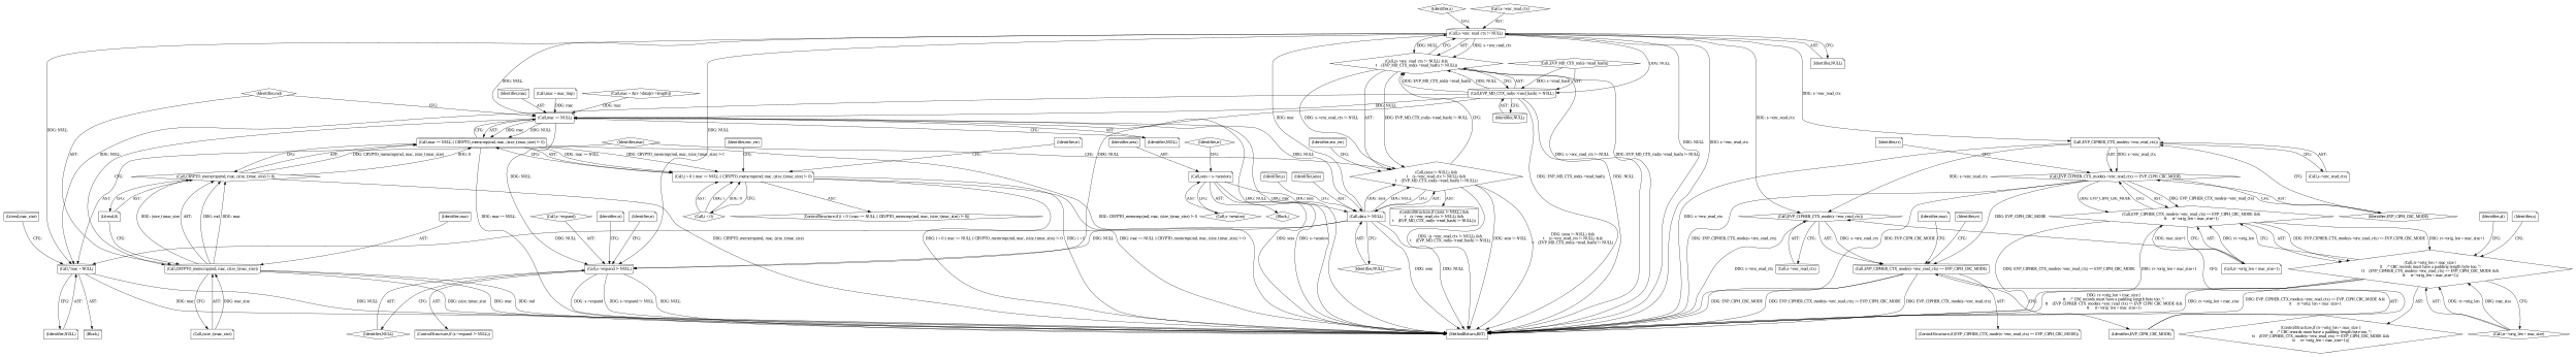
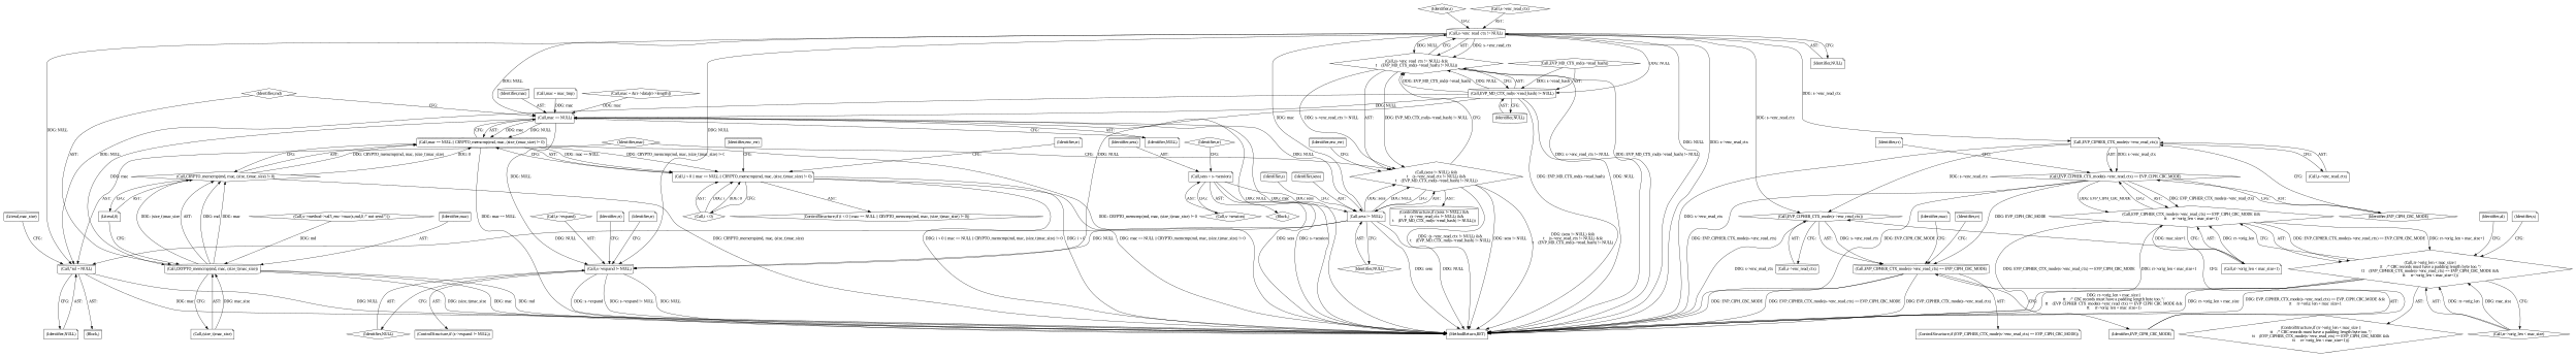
  digraph {
    fontname="PT Serif"
    node [fontname="PT Serif" shape=diamond]
    edge [fontname="PT Serif"]
    n1 [label="(Call,s->enc_read_ctx != NULL)" shape=cylinder]
    n2 [label="(Call,(s->enc_read_ctx != NULL) &&\n\t    (EVP_MD_CTX_md(s->read_hash) != NULL))"]
    n3 [label="(Call,EVP_MD_CTX_md(s->read_hash) != NULL)" shape=cylinder]
-   n4 [label="(Call,*mac = NULL)" shape=cylinder]
+   n4 [label="(Call,*ssl = NULL)" shape=cylinder]
    n5 [label="(Call,mac == NULL)" shape=note]
    n6 [label="(Call,s->expand != NULL)" shape=cylinder]
    n7 [label="(Call,EVP_CIPHER_CTX_mode(s->enc_read_ctx))" shape=note]
    n8 [label="(Call,EVP_CIPHER_CTX_mode(s->enc_read_ctx))"]
    n9 [label="(MethodReturn,RET)" shape=note]
    n10 [label="(Identifier,NULL)" shape=note]
    n11 [label="(Call,(sess != NULL) &&\n\t    (s->enc_read_ctx != NULL) &&\n\t    (EVP_MD_CTX_md(s->read_hash) != NULL))"]
    n12 [label="(Identifier,NULL)" shape=cylinder]
    n13 [label="(Block,)" shape=cylinder]
    n14 [label="(Identifier,NULL)" shape=note]
-   n15 [label="(Call,data != NULL)" shape=note]
+   n15 [label="(Call,sess != NULL)" shape=note]
    n16 [label="(Call,mac == NULL || CRYPTO_memcmp(md, mac, (size_t)mac_size) != 0)" shape=cylinder]
    n17 [label="(Call,CRYPTO_memcmp(md, mac, (size_t)mac_size))" shape=cylinder]
    n18 [label="(Identifier,NULL)" shape=note]
    n19 [label="(ControlStructure,if (s->expand != NULL))" shape=cylinder]
    n20 [label="(Identifier,NULL)"]
    n21 [label="(Call,EVP_CIPHER_CTX_mode(s->enc_read_ctx) == EVP_CIPH_CBC_MODE)"]
    n22 [label="(Call,s->enc_read_ctx)" shape=note]
    n23 [label="(Call,EVP_CIPHER_CTX_mode(s->enc_read_ctx) == EVP_CIPH_CBC_MODE)" shape=cylinder]
    n24 [label="(Call,s->enc_read_ctx)" shape=cylinder]
    n25 [label="(Identifier,NULL)"]
    n26 [label="(ControlStructure,if ((sess != NULL) &&\n\t    (s->enc_read_ctx != NULL) &&\n\t    (EVP_MD_CTX_md(s->read_hash) != NULL)))" shape=cylinder]
    n27 [label="(Call,sess = s->session)" shape=note]
    n28 [label="(Block,)"]
    n29 [label="(Call,s->session)"]
    n30 [label="(Call,i < 0 || mac == NULL || CRYPTO_memcmp(md, mac, (size_t)mac_size) != 0)" shape=note]
    n31 [label="(Call,CRYPTO_memcmp(md, mac, (size_t)mac_size) != 0)"]
    n32 [label="(Call,(size_t)mac_size)" shape=note]
    n33 [label="(Call,i < 0)"]
    n34 [label="(ControlStructure,if (i < 0 || mac == NULL || CRYPTO_memcmp(md, mac, (size_t)mac_size) != 0))"]
    n35 [label="(Literal,0)" shape=note]
    n36 [label="(Call,EVP_CIPHER_CTX_mode(s->enc_read_ctx) == EVP_CIPH_CBC_MODE &&\n\t\t     rr->orig_len < mac_size+1)"]
    n37 [label="(Identifier,EVP_CIPH_CBC_MODE)"]
    n38 [label="(Call,rr->orig_len < mac_size ||\n\t\t    /* CBC records must have a padding length byte too. */\n\t\t    (EVP_CIPHER_CTX_mode(s->enc_read_ctx) == EVP_CIPH_CBC_MODE &&\n\t\t     rr->orig_len < mac_size+1))"]
    n39 [label="(Call,rr->orig_len < mac_size+1)" shape=note]
    n40 [label="(ControlStructure,if (EVP_CIPHER_CTX_mode(s->enc_read_ctx) == EVP_CIPH_CBC_MODE))" shape=note]
    n41 [label="(Identifier,EVP_CIPH_CBC_MODE)" shape=note]
    n42 [label="(ControlStructure,if (rr->orig_len < mac_size ||\n\t\t    /* CBC records must have a padding length byte too. */\n\t\t    (EVP_CIPHER_CTX_mode(s->enc_read_ctx) == EVP_CIPH_CBC_MODE &&\n\t\t     rr->orig_len < mac_size+1)))"]
    n43 [label="(Call,rr->orig_len < mac_size)"]
    n44 [label="(Identifier,rr)" shape=note]
    n45 [label="(Identifier,sess)" shape=cylinder]
    n46 [label="(Identifier,enc_err)" shape=cylinder]
    n47 [label="(Identifier,mac)" shape=cylinder]
    n48 [label="(Identifier,rr)" shape=note]
+   n49 [label="(Call,s->method->ssl3_enc->mac(s,md,0 /* not send */))"]
    n50 [label="(Identifier,al)" shape=cylinder]
    n51 [label="(Identifier,mac)"]
    n52 [label="(Identifier,s)"]
    n53 [label="(Identifier,sess)" shape=cylinder]
    n54 [label="(Call,s->expand)"]
    n55 [label="(Identifier,rr)"]
    n56 [label="(Call,EVP_MD_CTX_md(s->read_hash))"]
    n57 [label="(Identifier,s)" shape=note]
    n58 [label="(Identifier,s)" shape=cylinder]
    n59 [label="(Identifier,enc_err)" shape=cylinder]
    n60 [label="(Literal,mac_size)" shape=cylinder]
    n61 [label="(Identifier,md)"]
    n62 [label="(Call,mac = mac_tmp)" shape=note]
    n63 [label="(Call,s->enc_read_ctx)"]
    n64 [label="(Call,mac = &rr->data[rr->length])"]
    n65 [label="(Identifier,rr)" shape=note]
    n66 [label="(Identifier,mac)" shape=cylinder]
    n67 [label="(Identifier,rr)" shape=note]
    n68 [label="(Identifier,mac)" shape=note]
    n69 [label="(Identifier,rr)" shape=cylinder]
    n1 -> n2 [label="AST: "]
    n1 -> n2 [label="DDG: s->enc_read_ctx"]
    n1 -> n2 [label="DDG: NULL"]
    n1 -> n3 [label="DDG: NULL"]
    n1 -> n4 [label="DDG: NULL"]
    n1 -> n5 [label="DDG: NULL"]
    n1 -> n6 [label="DDG: NULL"]
    n1 -> n7 [label="DDG: s->enc_read_ctx"]
    n1 -> n8 [label="DDG: s->enc_read_ctx"]
    n1 -> n9 [label="DDG: NULL"]
    n1 -> n9 [label="DDG: s->enc_read_ctx"]
    n1 -> n10 [label="CFG: "]
    n2 -> n1 [label="CFG: "]
    n2 -> n3 [label="CFG: "]
    n2 -> n9 [label="DDG: s->enc_read_ctx != NULL"]
    n2 -> n9 [label="DDG: EVP_MD_CTX_md(s->read_hash) != NULL"]
    n2 -> n11 [label="AST: "]
    n2 -> n11 [label="DDG: s->enc_read_ctx != NULL"]
    n2 -> n11 [label="DDG: EVP_MD_CTX_md(s->read_hash) != NULL"]
    n3 -> n2 [label="AST: "]
    n3 -> n2 [label="DDG: EVP_MD_CTX_md(s->read_hash)"]
    n3 -> n2 [label="DDG: NULL"]
    n3 -> n4 [label="DDG: NULL"]
    n3 -> n5 [label="DDG: NULL"]
    n3 -> n6 [label="DDG: NULL"]
    n3 -> n9 [label="DDG: EVP_MD_CTX_md(s->read_hash)"]
    n3 -> n9 [label="DDG: NULL"]
    n3 -> n12 [label="CFG: "]
    n4 -> n9 [label="DDG: NULL"]
    n4 -> n9 [label="DDG: mac"]
    n4 -> n13 [label="AST: "]
    n4 -> n14 [label="CFG: "]
    n5 -> n6 [label="DDG: NULL"]
    n5 -> n9 [label="DDG: NULL"]
    n5 -> n9 [label="DDG: mac"]
    n5 -> n15 [label="DDG: NULL"]
    n5 -> n16 [label="AST: "]
    n5 -> n16 [label="DDG: mac"]
    n5 -> n16 [label="DDG: NULL"]
-   n5 -> n17 [label="CFG: "]
+   n5 -> n17 [label="DDG: mac"]
    n5 -> n18 [label="CFG: "]
    n6 -> n9 [label="DDG: s->expand"]
    n6 -> n9 [label="DDG: s->expand != NULL"]
    n6 -> n9 [label="DDG: NULL"]
    n6 -> n19 [label="AST: "]
    n6 -> n20 [label="CFG: "]
    n7 -> n8 [label="DDG: s->enc_read_ctx"]
    n7 -> n9 [label="DDG: s->enc_read_ctx"]
    n7 -> n21 [label="AST: "]
    n7 -> n21 [label="DDG: s->enc_read_ctx"]
    n7 -> n22 [label="CFG: "]
    n8 -> n9 [label="DDG: s->enc_read_ctx"]
    n8 -> n23 [label="AST: "]
    n8 -> n23 [label="DDG: s->enc_read_ctx"]
    n8 -> n24 [label="CFG: "]
    n10 -> n1 [label="AST: "]
    n11 -> n2 [label="CFG: "]
    n11 -> n9 [label="DDG: (sess != NULL) &&\n\t    (s->enc_read_ctx != NULL) &&\n\t    (EVP_MD_CTX_md(s->read_hash) != NULL)"]
    n11 -> n9 [label="DDG: sess != NULL"]
    n11 -> n9 [label="DDG: (s->enc_read_ctx != NULL) &&\n\t    (EVP_MD_CTX_md(s->read_hash) != NULL)"]
    n11 -> n15 [label="CFG: "]
    n11 -> n26 [label="AST: "]
    n12 -> n3 [label="AST: "]
    n14 -> n4 [label="AST: "]
    n15 -> n1 [label="DDG: mac"]
    n15 -> n4 [label="DDG: NULL"]
    n15 -> n6 [label="DDG: NULL"]
    n15 -> n9 [label="DDG: sess"]
    n15 -> n9 [label="DDG: NULL"]
    n15 -> n11 [label="AST: "]
    n15 -> n11 [label="DDG: sess"]
    n15 -> n11 [label="DDG: NULL"]
    n15 -> n25 [label="CFG: "]
    n16 -> n5 [label="CFG: "]
    n16 -> n9 [label="DDG: mac == NULL"]
    n16 -> n9 [label="DDG: CRYPTO_memcmp(md, mac, (size_t)mac_size) != 0"]
    n16 -> n30 [label="AST: "]
    n16 -> n30 [label="DDG: mac == NULL"]
    n16 -> n30 [label="DDG: CRYPTO_memcmp(md, mac, (size_t)mac_size) != 0"]
    n16 -> n31 [label="CFG: "]
    n17 -> n9 [label="DDG: mac"]
    n17 -> n9 [label="DDG: md"]
    n17 -> n9 [label="DDG: (size_t)mac_size"]
    n17 -> n31 [label="AST: "]
    n17 -> n31 [label="DDG: md"]
    n17 -> n31 [label="DDG: mac"]
    n17 -> n31 [label="DDG: (size_t)mac_size"]
    n17 -> n32 [label="CFG: "]
    n18 -> n5 [label="AST: "]
    n20 -> n6 [label="AST: "]
    n21 -> n9 [label="DDG: EVP_CIPH_CBC_MODE"]
    n21 -> n9 [label="DDG: EVP_CIPHER_CTX_mode(s->enc_read_ctx)"]
    n21 -> n23 [label="DDG: EVP_CIPH_CBC_MODE"]
    n21 -> n36 [label="AST: "]
    n21 -> n36 [label="DDG: EVP_CIPHER_CTX_mode(s->enc_read_ctx)"]
    n21 -> n36 [label="DDG: EVP_CIPH_CBC_MODE"]
    n21 -> n37 [label="CFG: "]
    n22 -> n7 [label="AST: "]
    n23 -> n9 [label="DDG: EVP_CIPH_CBC_MODE"]
    n23 -> n9 [label="DDG: EVP_CIPHER_CTX_mode(s->enc_read_ctx) == EVP_CIPH_CBC_MODE"]
    n23 -> n9 [label="DDG: EVP_CIPHER_CTX_mode(s->enc_read_ctx)"]
    n23 -> n40 [label="AST: "]
    n23 -> n41 [label="CFG: "]
    n24 -> n8 [label="AST: "]
    n25 -> n15 [label="AST: "]
    n27 -> n9 [label="DDG: s->session"]
    n27 -> n9 [label="DDG: sess"]
    n27 -> n15 [label="DDG: sess"]
    n27 -> n28 [label="AST: "]
    n27 -> n29 [label="CFG: "]
    n29 -> n27 [label="AST: "]
    n30 -> n9 [label="DDG: i < 0"]
    n30 -> n9 [label="DDG: i < 0 || mac == NULL || CRYPTO_memcmp(md, mac, (size_t)mac_size) != 0"]
    n30 -> n9 [label="DDG: mac == NULL || CRYPTO_memcmp(md, mac, (size_t)mac_size) != 0"]
    n30 -> n16 [label="CFG: "]
    n30 -> n33 [label="CFG: "]
    n30 -> n34 [label="AST: "]
    n31 -> n9 [label="DDG: CRYPTO_memcmp(md, mac, (size_t)mac_size)"]
    n31 -> n16 [label="AST: "]
    n31 -> n16 [label="DDG: CRYPTO_memcmp(md, mac, (size_t)mac_size)"]
    n31 -> n16 [label="DDG: 0"]
    n31 -> n35 [label="CFG: "]
    n32 -> n17 [label="AST: "]
    n32 -> n17 [label="DDG: mac_size"]
    n33 -> n30 [label="AST: "]
    n33 -> n30 [label="DDG: i"]
    n33 -> n30 [label="DDG: 0"]
    n35 -> n17 [label="CFG: "]
    n35 -> n31 [label="AST: "]
    n36 -> n9 [label="DDG: EVP_CIPHER_CTX_mode(s->enc_read_ctx) == EVP_CIPH_CBC_MODE"]
    n36 -> n9 [label="DDG: rr->orig_len < mac_size+1"]
    n36 -> n21 [label="CFG: "]
    n36 -> n38 [label="AST: "]
    n36 -> n38 [label="DDG: EVP_CIPHER_CTX_mode(s->enc_read_ctx) == EVP_CIPH_CBC_MODE"]
    n36 -> n38 [label="DDG: rr->orig_len < mac_size+1"]
    n36 -> n39 [label="CFG: "]
    n37 -> n7 [label="CFG: "]
    n37 -> n21 [label="AST: "]
    n38 -> n9 [label="DDG: EVP_CIPHER_CTX_mode(s->enc_read_ctx) == EVP_CIPH_CBC_MODE &&\n\t\t     rr->orig_len < mac_size+1"]
    n38 -> n9 [label="DDG: rr->orig_len < mac_size ||\n\t\t    /* CBC records must have a padding length byte too. */\n\t\t    (EVP_CIPHER_CTX_mode(s->enc_read_ctx) == EVP_CIPH_CBC_MODE &&\n\t\t     rr->orig_len < mac_size+1)"]
    n38 -> n9 [label="DDG: rr->orig_len < mac_size"]
    n38 -> n36 [label="CFG: "]
    n38 -> n42 [label="AST: "]
    n38 -> n43 [label="CFG: "]
    n39 -> n36 [label="AST: "]
    n39 -> n36 [label="DDG: rr->orig_len"]
    n39 -> n36 [label="DDG: mac_size+1"]
    n41 -> n8 [label="CFG: "]
    n41 -> n23 [label="AST: "]
    n43 -> n38 [label="AST: "]
    n43 -> n38 [label="DDG: rr->orig_len"]
    n43 -> n38 [label="DDG: mac_size"]
    n44 -> n6 [label="CFG: "]
    n45 -> n15 [label="AST: "]
    n46 -> n30 [label="CFG: "]
    n47 -> n5 [label="AST: "]
    n48 -> n21 [label="CFG: "]
+   n49 -> n17 [label="DDG: md"]
    n50 -> n38 [label="CFG: "]
    n51 -> n4 [label="AST: "]
    n51 -> n11 [label="CFG: "]
    n52 -> n1 [label="CFG: "]
    n53 -> n27 [label="AST: "]
    n54 -> n6 [label="AST: "]
    n55 -> n27 [label="CFG: "]
    n56 -> n3 [label="AST: "]
    n56 -> n3 [label="DDG: s->read_hash"]
    n57 -> n38 [label="CFG: "]
    n58 -> n15 [label="CFG: "]
    n59 -> n11 [label="CFG: "]
    n60 -> n4 [label="CFG: "]
    n61 -> n5 [label="CFG: "]
    n61 -> n17 [label="AST: "]
    n62 -> n5 [label="DDG: mac"]
    n63 -> n1 [label="AST: "]
    n64 -> n5 [label="DDG: mac"]
    n65 -> n30 [label="CFG: "]
    n66 -> n17 [label="AST: "]
    n67 -> n6 [label="CFG: "]
    n68 -> n23 [label="CFG: "]
    n69 -> n23 [label="CFG: "]
  }
